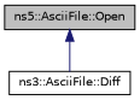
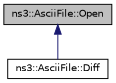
  digraph {
    rankdir=TB
    node [color=black fontname=Helvetica fontsize=10 shape=record style=filled]
-   n1 [fillcolor=grey75 fontcolor=black height=0.2 label="ns5::AsciiFile::Open" width=0.4]
+   n1 [fillcolor=grey75 fontcolor=black height=0.2 label="ns3::AsciiFile::Open" width=0.4]
    n2 [fillcolor=white height=0.2 label="ns3::AsciiFile::Diff" width=0.4]
    n1 -> n2 [color=midnightblue dir=back fontname=Helvetica fontsize=10 labelfontname=Helvetica labelfontsize=10 style=solid]
  }
